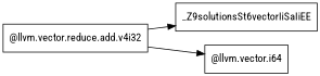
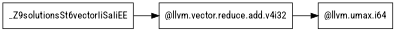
  digraph {
    fontname="Roboto Condensed"
    rankdir=LR
    node [fontname="Roboto Condensed" shape=box]
    edge [fontname="Roboto Condensed"]
    n1 [label=_Z9solutionsSt6vectorIiSaIiEE]
    n2 [label="@llvm.vector.reduce.add.v4i32"]
-   n3 [label="@llvm.vector.i64"]
-   n2 -> n1
+   n3 [label="@llvm.umax.i64"]
+   n1 -> n2
    n2 -> n3
  }
